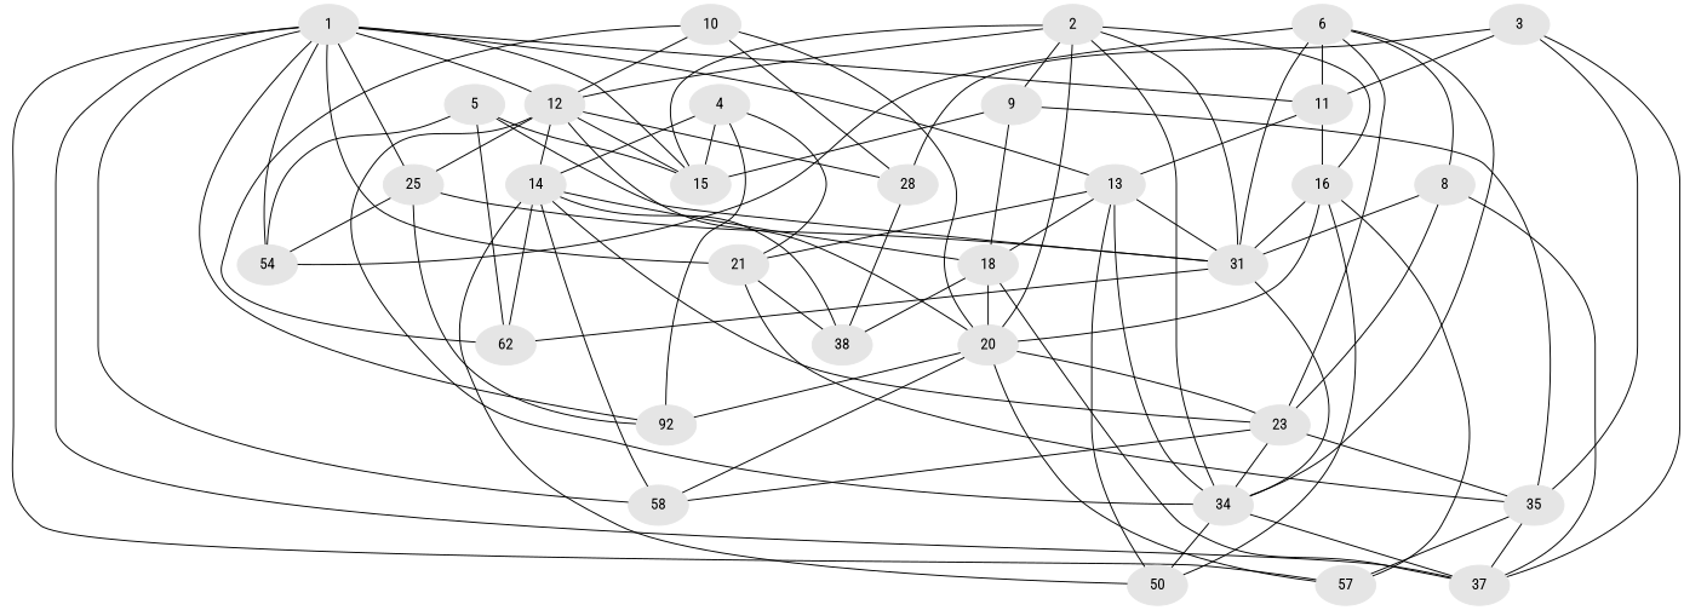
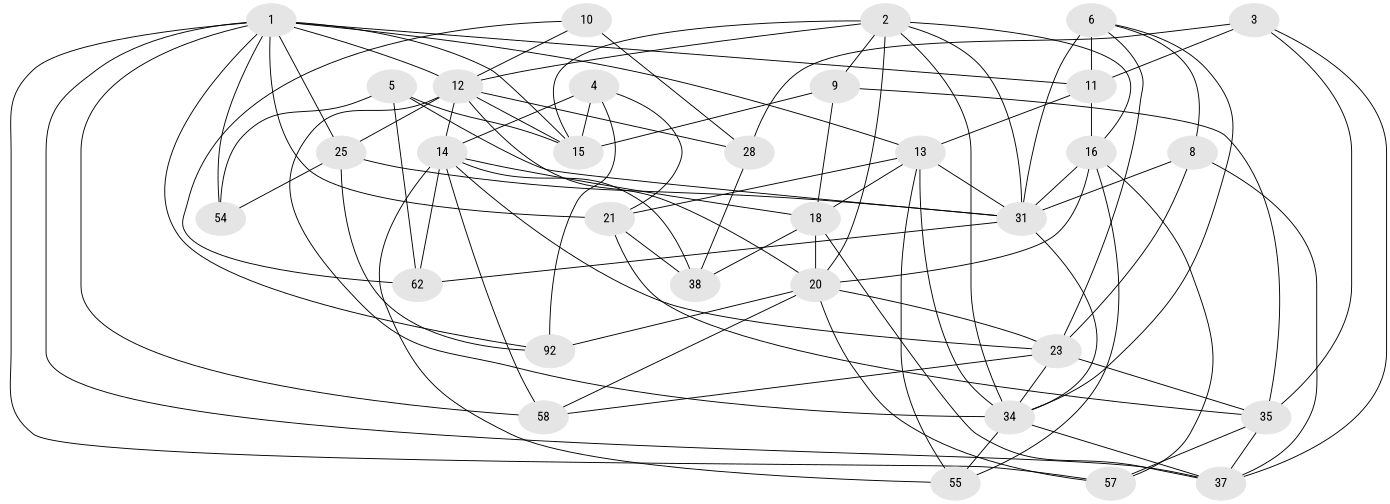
  graph {
    fontname="Roboto Condensed"
    node [color=gray90 fontname="Roboto Condensed" style=filled]
    edge [fontname="Roboto Condensed"]
    1 [super="+26+33+7"]
    11 [super="+49"]
    12 [super="+46+19+22"]
    13 [super="+44+63"]
    15 [super="+41"]
    21 [super="+56"]
    25 [super="+48"]
    37 [super="+50"]
    n9 [label=92]
    n10 [label=57]
    54
    58
    16 [super="+17"]
    20 [super="+27"]
    34 [super="+39"]
    28
    14 [super="+61+24"]
    31 [super="+43"]
    18 [super="+53"]
-   55 [label=50]
+   55
    35 [super="+64"]
    38
    2 [super="+29"]
    9
    23 [super="+65+36"]
    62
    3
    4
    5
    6 [super="+32"]
    8
    10
    1 -- 11
    1 -- 12
    1 -- 13
    1 -- 15
    1 -- 21
    1 -- 25
    1 -- 37
    1 -- n9
    1 -- n10
    1 -- 54
    1 -- 58
    11 -- 13
    11 -- 16
    12 -- 15
    12 -- 25 [weight=2]
    12 -- 20
    12 -- 34
    12 -- 28
    12 -- 14
    13 -- 21 [weight=2]
    13 -- 34
    13 -- 31
    13 -- 18
    13 -- 55
    21 -- 35
    21 -- 38
    25 -- n9
    25 -- 54
    25 -- 31
    16 -- n10
    16 -- 20
    16 -- 31
    16 -- 55
    20 -- n9
    20 -- n10
    20 -- 58
    20 -- 23 [weight=2]
    34 -- 37
    34 -- 55
    28 -- 38
    14 -- 58
    14 -- 18
    14 -- 55
    14 -- 38
    14 -- 23
    14 -- 62
    31 -- 34
    31 -- 62
    18 -- 37
    18 -- 20
    18 -- 38
    35 -- 37
    35 -- n10
    2 -- 12
    2 -- 15
    2 -- 16
    2 -- 20
    2 -- 34
    2 -- 31
    2 -- 9
    9 -- 15
    9 -- 18
    9 -- 35
    23 -- 58
    23 -- 34
    23 -- 35
    3 -- 11
    3 -- 37
    3 -- 28
    3 -- 35
    4 -- 15
    4 -- 21
    4 -- n9
    4 -- 14
    5 -- 15
    5 -- 54
    5 -- 31
    5 -- 62
    6 -- 11 [weight=2]
-   6 -- 54
    6 -- 34
    6 -- 31 [weight=2]
    6 -- 23
    6 -- 8
    8 -- 37
    8 -- 31
    8 -- 23
    10 -- 12
-   10 -- 20
    10 -- 28
    10 -- 62
  }
